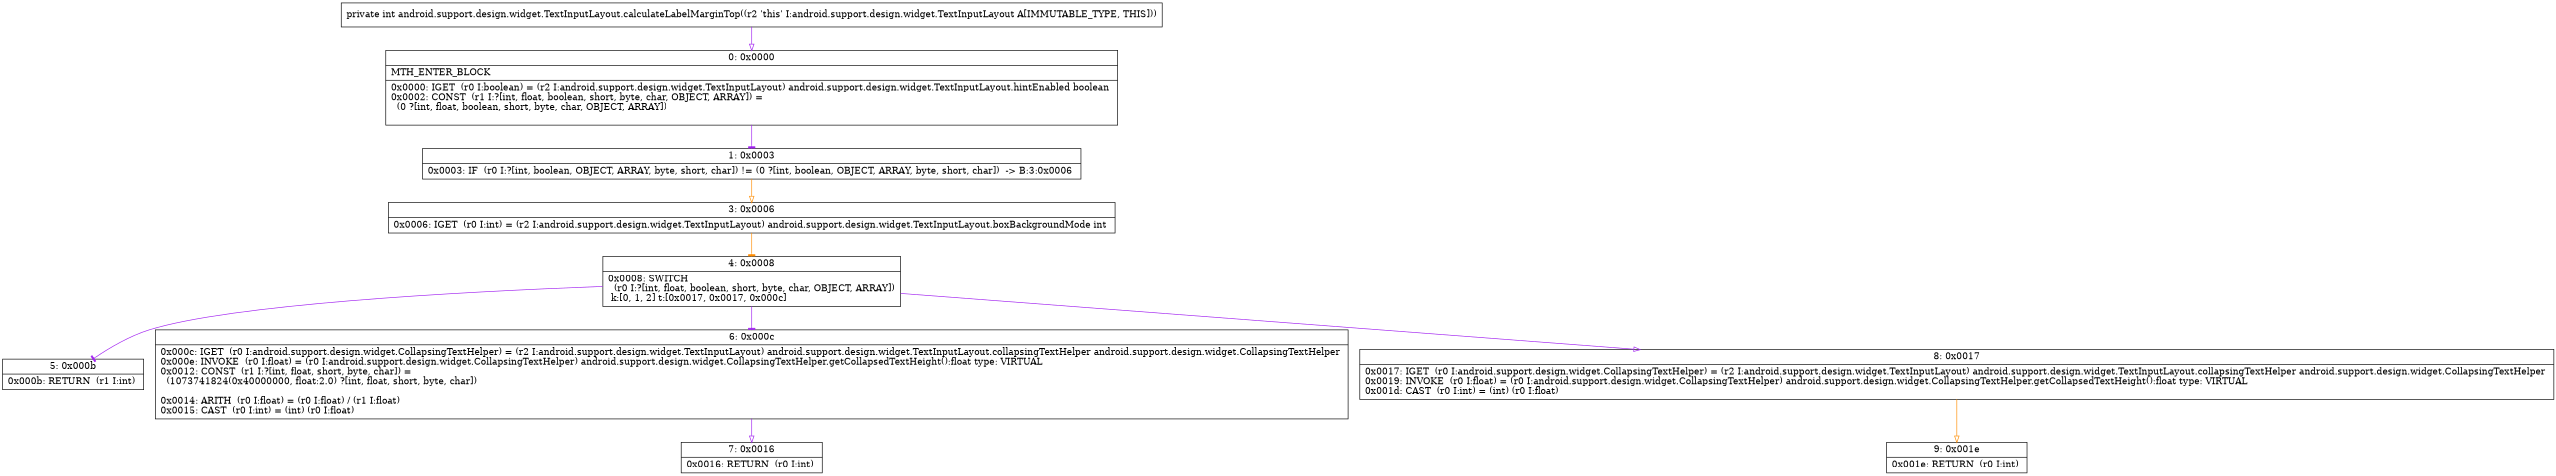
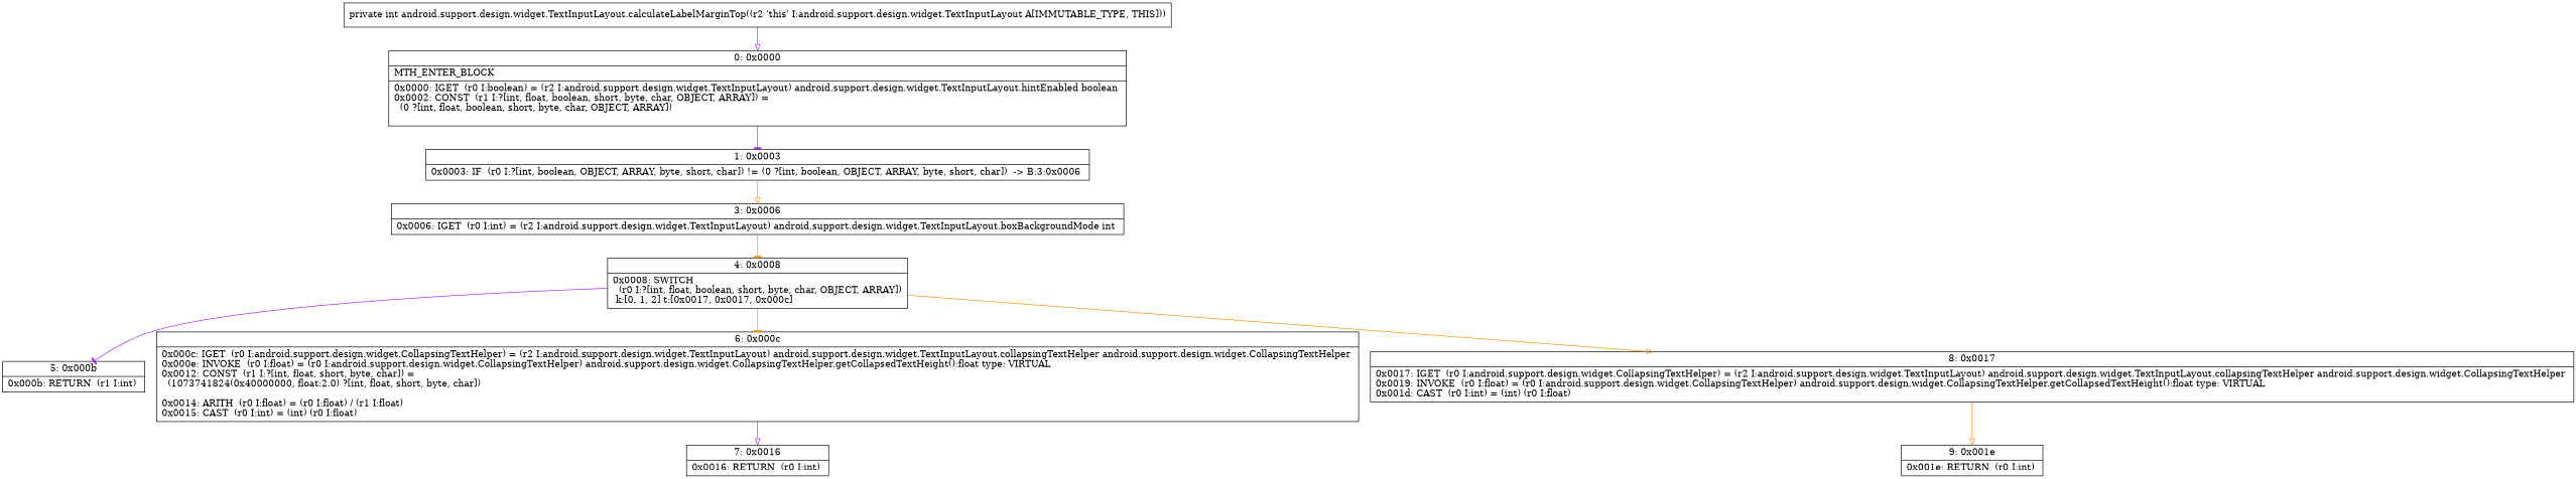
  digraph {
    node [shape=record]
    edge [arrowhead=onormal color=purple]
    n1 [label="{0\:\ 0x0000|MTH_ENTER_BLOCK\l|0x0000: IGET  (r0 I:boolean) = (r2 I:android.support.design.widget.TextInputLayout) android.support.design.widget.TextInputLayout.hintEnabled boolean \l0x0002: CONST  (r1 I:?[int, float, boolean, short, byte, char, OBJECT, ARRAY]) = \l  (0 ?[int, float, boolean, short, byte, char, OBJECT, ARRAY])\l \l}"]
    n2 [label="{1\:\ 0x0003|0x0003: IF  (r0 I:?[int, boolean, OBJECT, ARRAY, byte, short, char]) != (0 ?[int, boolean, OBJECT, ARRAY, byte, short, char])  \-\> B:3:0x0006 \l}"]
    n3 [label="{3\:\ 0x0006|0x0006: IGET  (r0 I:int) = (r2 I:android.support.design.widget.TextInputLayout) android.support.design.widget.TextInputLayout.boxBackgroundMode int \l}"]
    n4 [label="{4\:\ 0x0008|0x0008: SWITCH  \l  (r0 I:?[int, float, boolean, short, byte, char, OBJECT, ARRAY])\l k:[0, 1, 2] t:[0x0017, 0x0017, 0x000c] \l}"]
    n5 [label="{5\:\ 0x000b|0x000b: RETURN  (r1 I:int) \l}"]
    n6 [label="{6\:\ 0x000c|0x000c: IGET  (r0 I:android.support.design.widget.CollapsingTextHelper) = (r2 I:android.support.design.widget.TextInputLayout) android.support.design.widget.TextInputLayout.collapsingTextHelper android.support.design.widget.CollapsingTextHelper \l0x000e: INVOKE  (r0 I:float) = (r0 I:android.support.design.widget.CollapsingTextHelper) android.support.design.widget.CollapsingTextHelper.getCollapsedTextHeight():float type: VIRTUAL \l0x0012: CONST  (r1 I:?[int, float, short, byte, char]) = \l  (1073741824(0x40000000, float:2.0) ?[int, float, short, byte, char])\l \l0x0014: ARITH  (r0 I:float) = (r0 I:float) \/ (r1 I:float) \l0x0015: CAST  (r0 I:int) = (int) (r0 I:float) \l}"]
    n7 [label="{8\:\ 0x0017|0x0017: IGET  (r0 I:android.support.design.widget.CollapsingTextHelper) = (r2 I:android.support.design.widget.TextInputLayout) android.support.design.widget.TextInputLayout.collapsingTextHelper android.support.design.widget.CollapsingTextHelper \l0x0019: INVOKE  (r0 I:float) = (r0 I:android.support.design.widget.CollapsingTextHelper) android.support.design.widget.CollapsingTextHelper.getCollapsedTextHeight():float type: VIRTUAL \l0x001d: CAST  (r0 I:int) = (int) (r0 I:float) \l}"]
    n8 [label="{7\:\ 0x0016|0x0016: RETURN  (r0 I:int) \l}"]
    n9 [label="{9\:\ 0x001e|0x001e: RETURN  (r0 I:int) \l}"]
    n10 [label="{private int android.support.design.widget.TextInputLayout.calculateLabelMarginTop((r2 'this' I:android.support.design.widget.TextInputLayout A[IMMUTABLE_TYPE, THIS])) }"]
    n1 -> n2 [arrowhead=tee]
    n2 -> n3 [color=darkorange]
    n3 -> n4 [arrowhead=tee color=darkorange]
    n4 -> n5 [arrowhead=tee]
-   n4 -> n6 [arrowhead=tee]
-   n4 -> n7
+   n4 -> n6 [arrowhead=tee color=darkorange]
+   n4 -> n7 [color=darkorange]
    n6 -> n8
    n7 -> n9 [color=darkorange]
    n10 -> n1
  }
